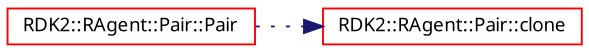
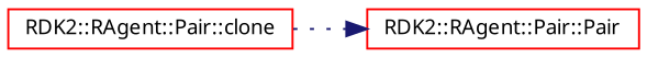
  digraph {
    rankdir=LR
    node [color=red fillcolor=white fontname="FreeSans.ttf" fontsize=10 shape=record style=filled]
    n1 [fontcolor=black height=0.2 label="RDK2::RAgent::Pair::clone" width=0.4]
    n2 [height=0.2 label="RDK2::RAgent::Pair::Pair" width=0.4]
-   n2 -> n1 [color=midnightblue fontname="FreeSans.ttf" fontsize=10 labelfontname="FreeSans.ttf" labelfontsize=10 style=dotted]
+   n1 -> n2 [color=midnightblue fontname="FreeSans.ttf" fontsize=10 labelfontname="FreeSans.ttf" labelfontsize=10 style=dotted]
  }
